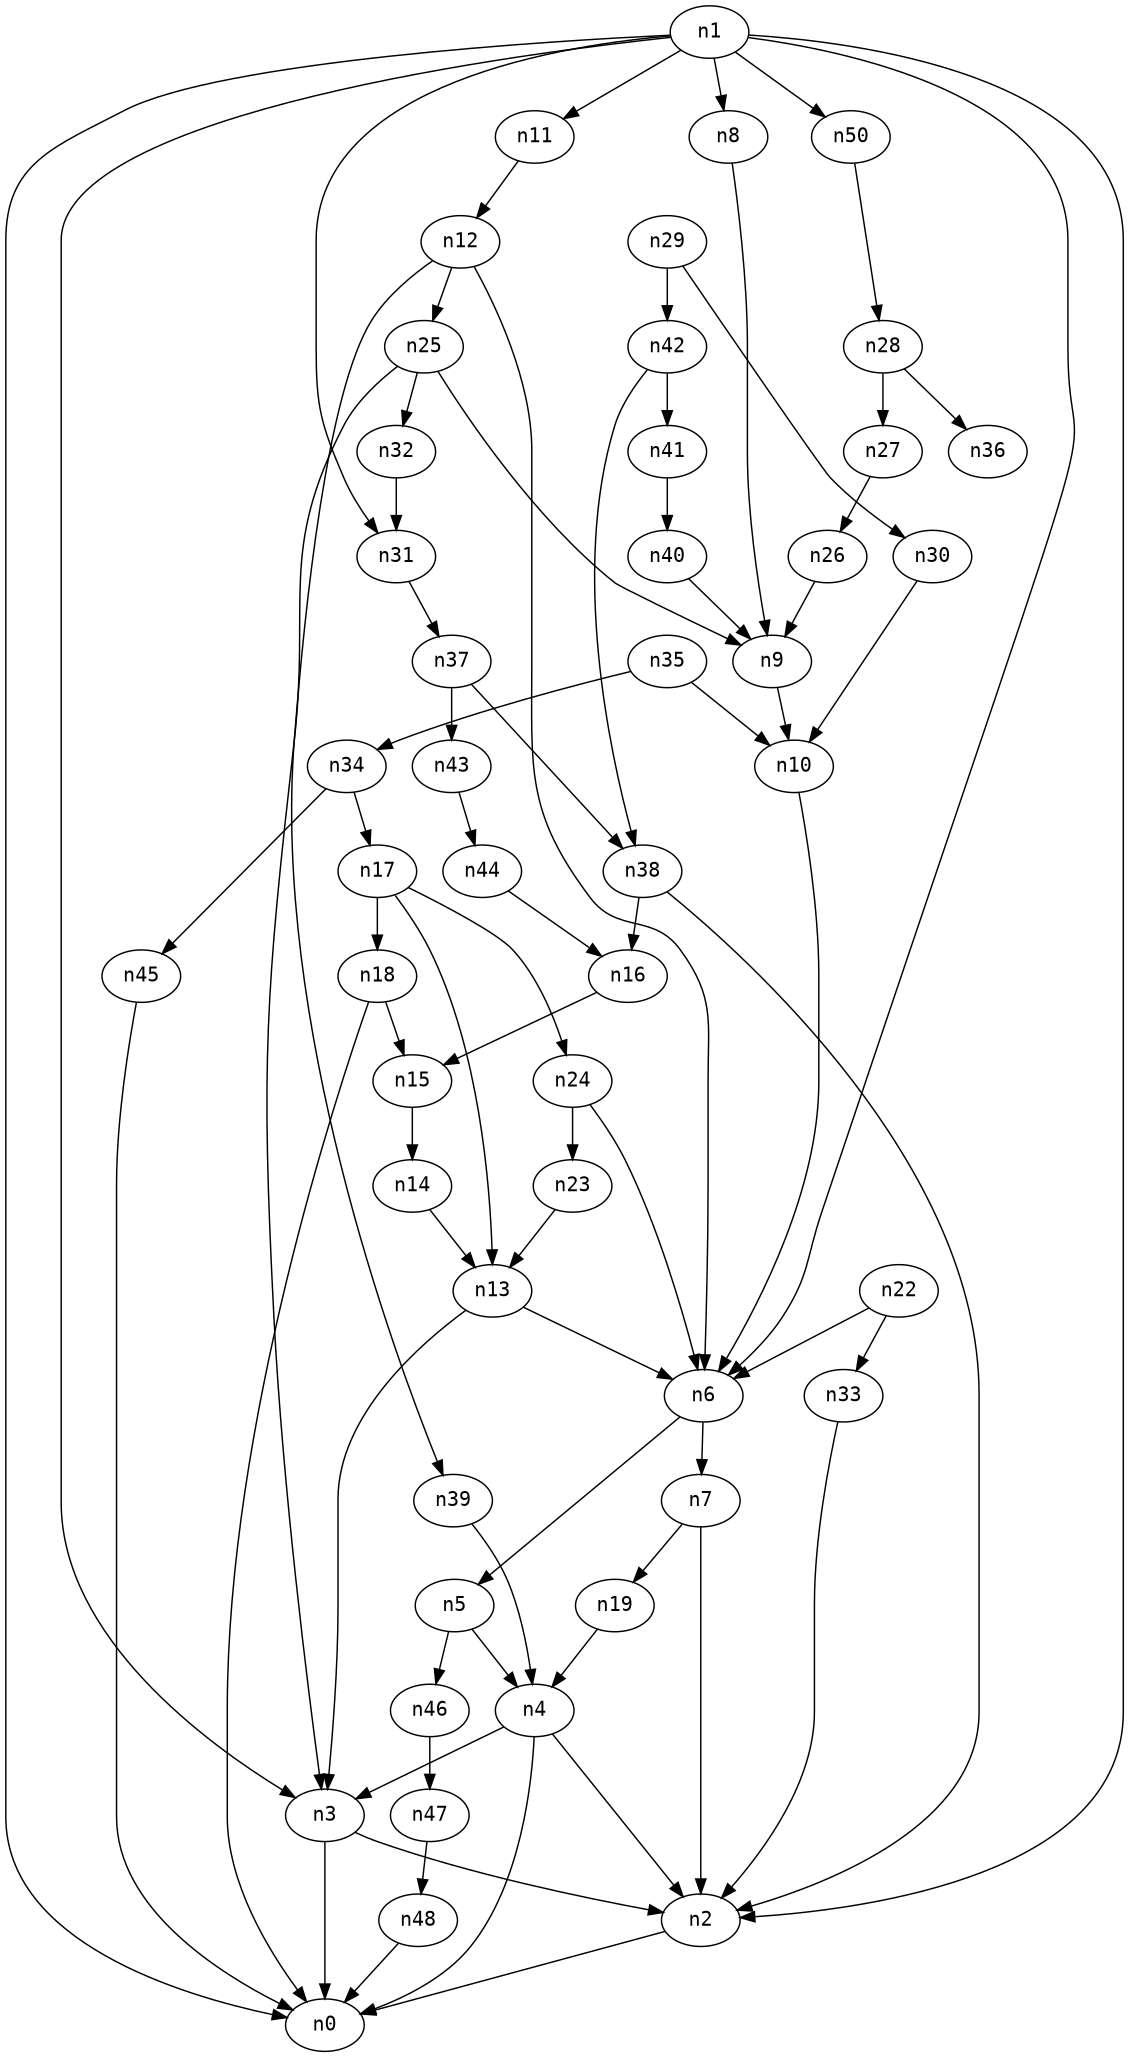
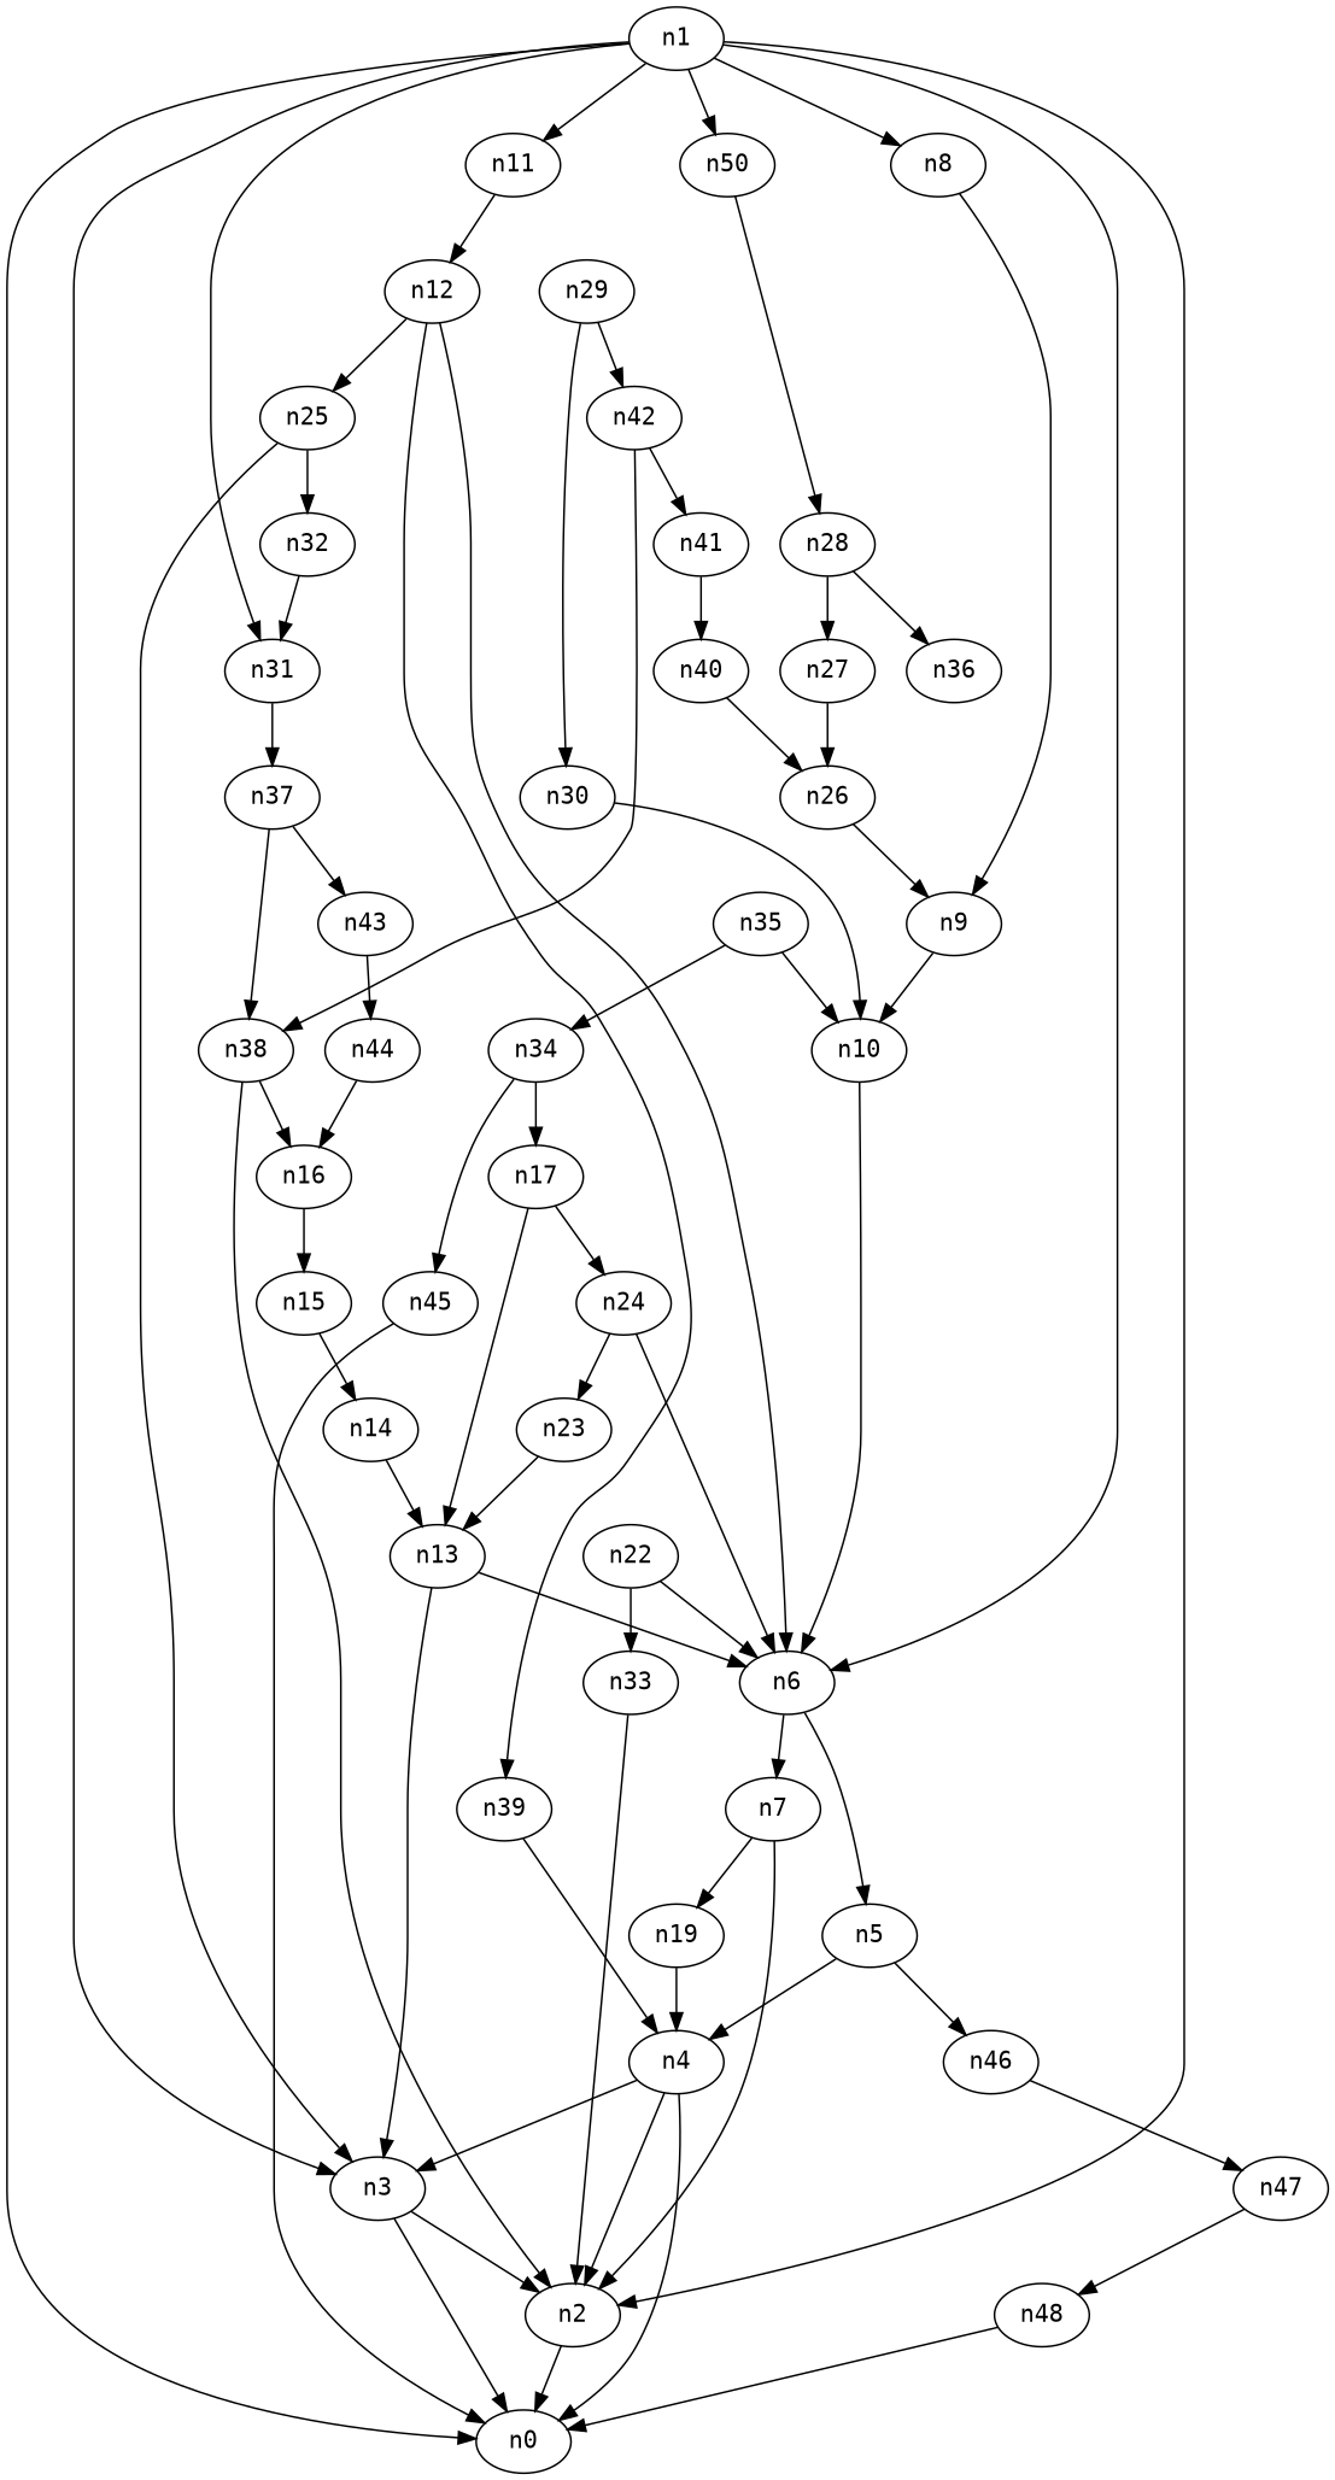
  digraph {
    fontname="DejaVu Sans Mono"
    node [fontname="DejaVu Sans Mono"]
    edge [fontname="DejaVu Sans Mono"]
    n1
    n0
    n2
    n3
    n6
    n8
    n11
    n20 [label=n50]
    n31
    n4
    n5
    n7
    n9
    n12
    n28
    n37
    n46
    n19
    n10
    n25
    n39
    n27
    n36
    n38
    n43
    n47
    n48
    n32
    n13
    n14
    n15
    n16
    n17
-   n18
    n24
    n23
    n22
    n33
    n29
    n30
    n42
    n26
    n41
    n35
    n34
    n40
    n44
    n45
    n1 -> n0
    n1 -> n2
    n1 -> n3
    n1 -> n6
    n1 -> n8
    n1 -> n11
    n1 -> n20
    n1 -> n31
    n2 -> n0
    n3 -> n0
    n3 -> n2
    n6 -> n5
    n6 -> n7
    n8 -> n9
    n11 -> n12
    n20 -> n28
    n31 -> n37
    n4 -> n0
    n4 -> n2
    n4 -> n3
    n5 -> n4
    n5 -> n46
    n7 -> n2
    n7 -> n19
    n9 -> n10
    n12 -> n6
    n12 -> n25
    n12 -> n39
    n28 -> n27
    n28 -> n36
    n37 -> n38
    n37 -> n43
    n46 -> n47
    n19 -> n4
    n10 -> n6
    n25 -> n3
-   n25 -> n9
    n25 -> n32
    n39 -> n4
    n27 -> n26
    n38 -> n2
    n38 -> n16
    n43 -> n44
    n47 -> n48
    n48 -> n0
    n32 -> n31
    n13 -> n3
    n13 -> n6
    n14 -> n13
    n15 -> n14
    n16 -> n15
    n17 -> n13
-   n17 -> n18
    n17 -> n24
-   n18 -> n0
-   n18 -> n15
    n24 -> n6
    n24 -> n23
    n23 -> n13
    n22 -> n6
    n22 -> n33
    n33 -> n2
    n29 -> n30
    n29 -> n42
    n30 -> n10
    n42 -> n38
    n42 -> n41
    n26 -> n9
    n41 -> n40
    n35 -> n10
    n35 -> n34
    n34 -> n17
    n34 -> n45
-   n40 -> n9
+   n40 -> n26
    n44 -> n16
    n45 -> n0
  }
